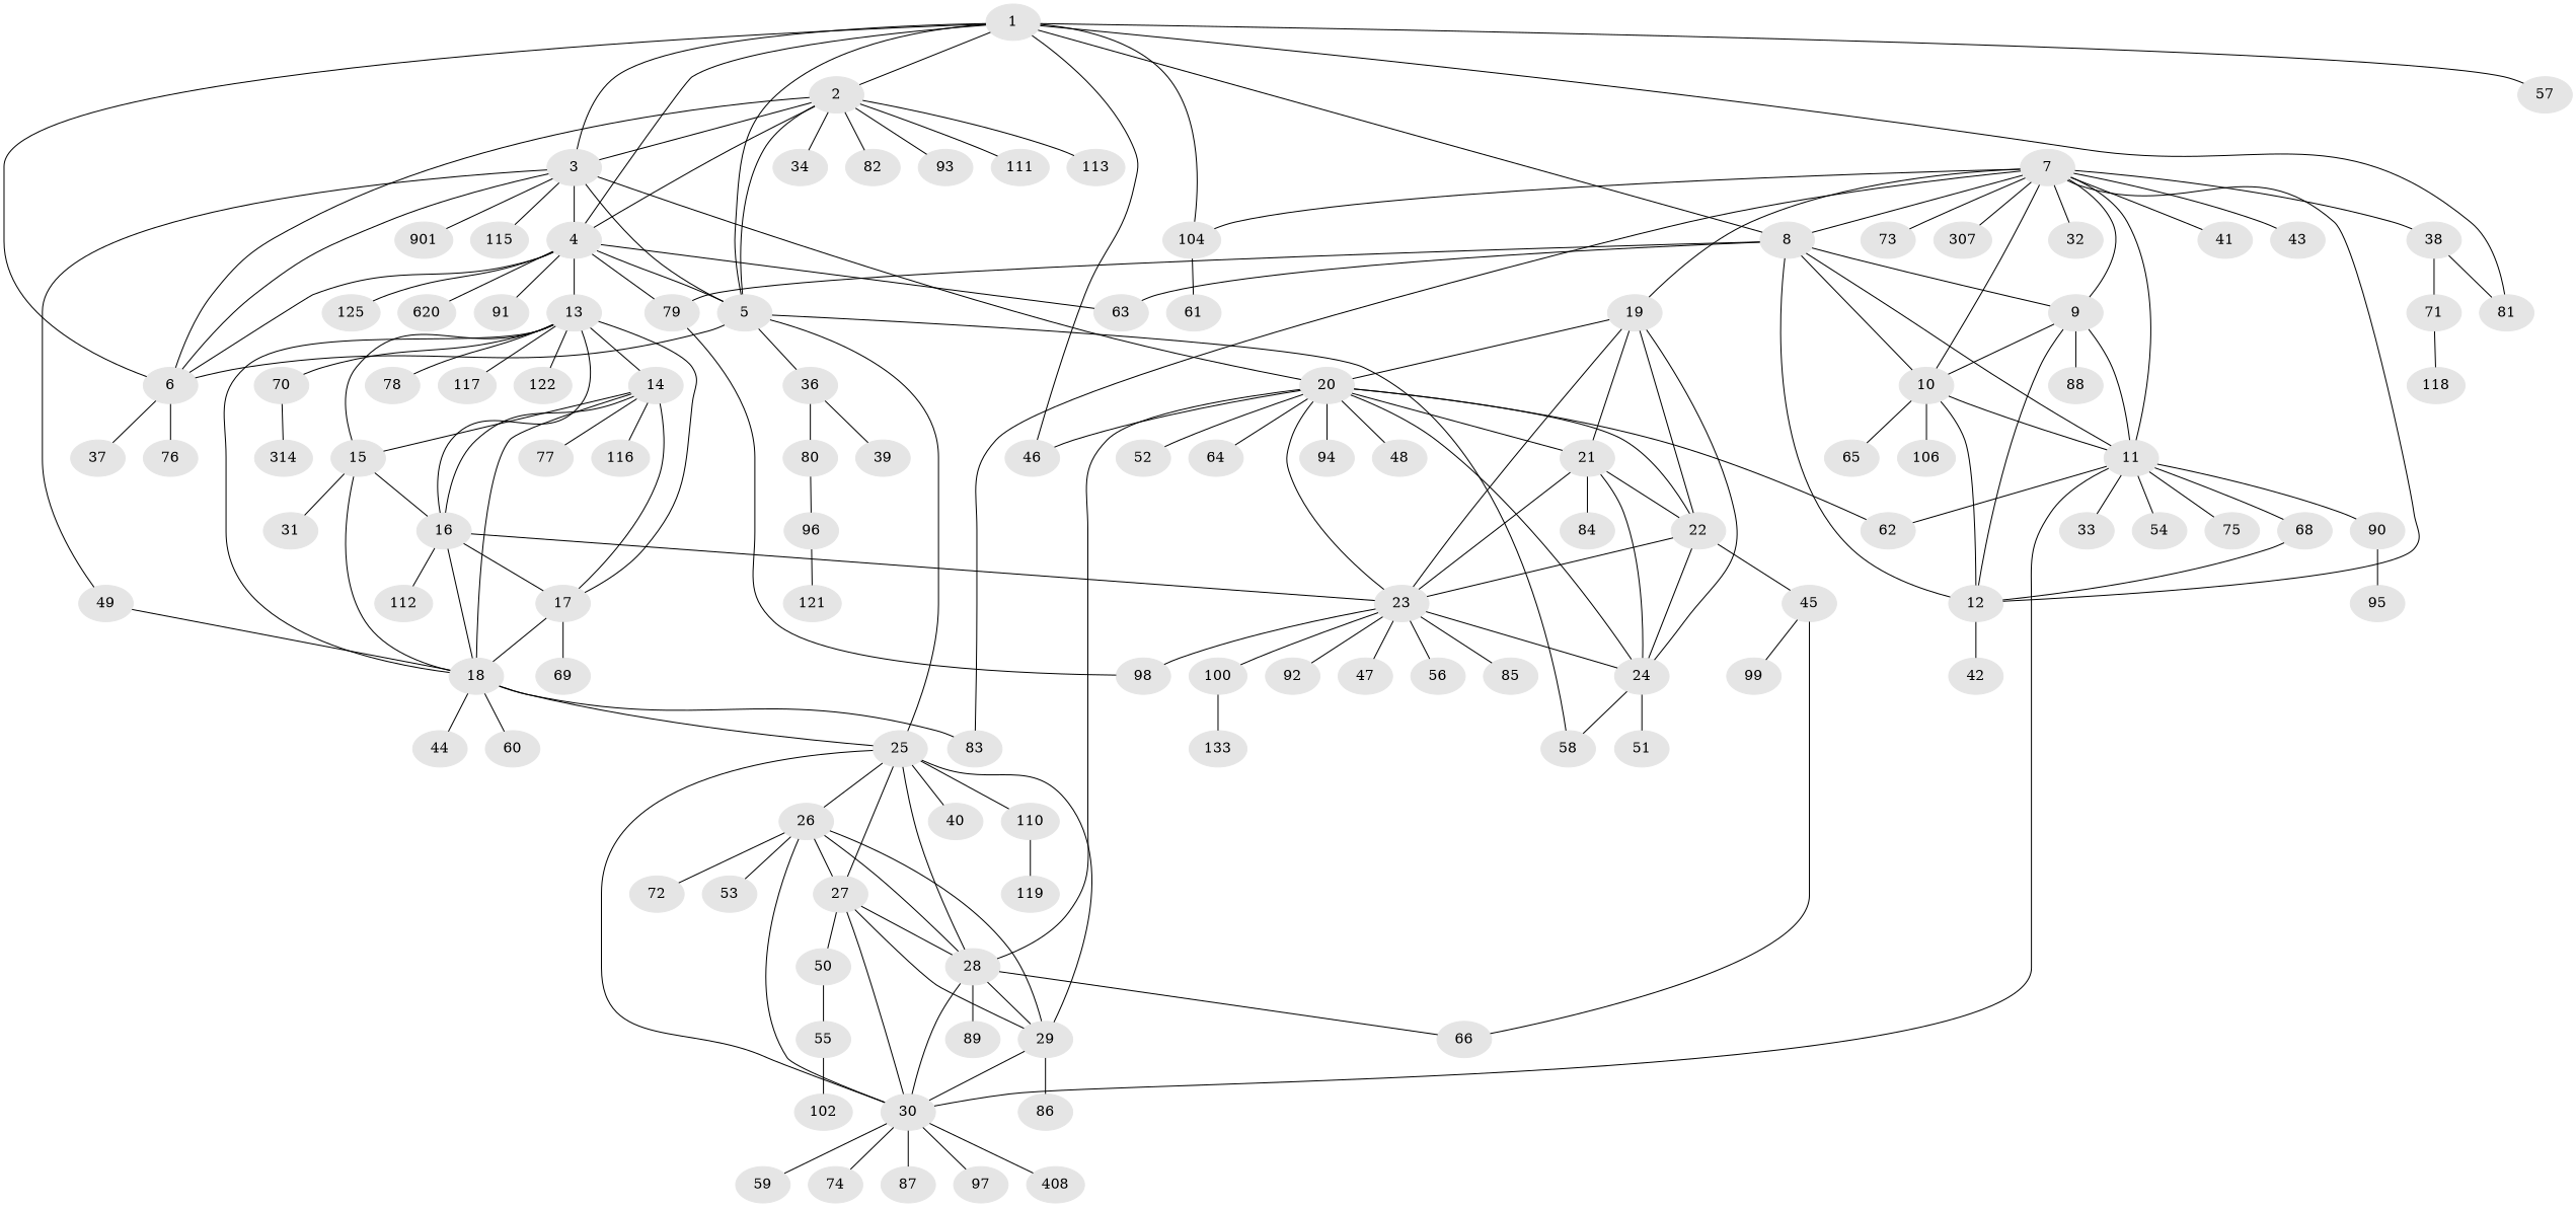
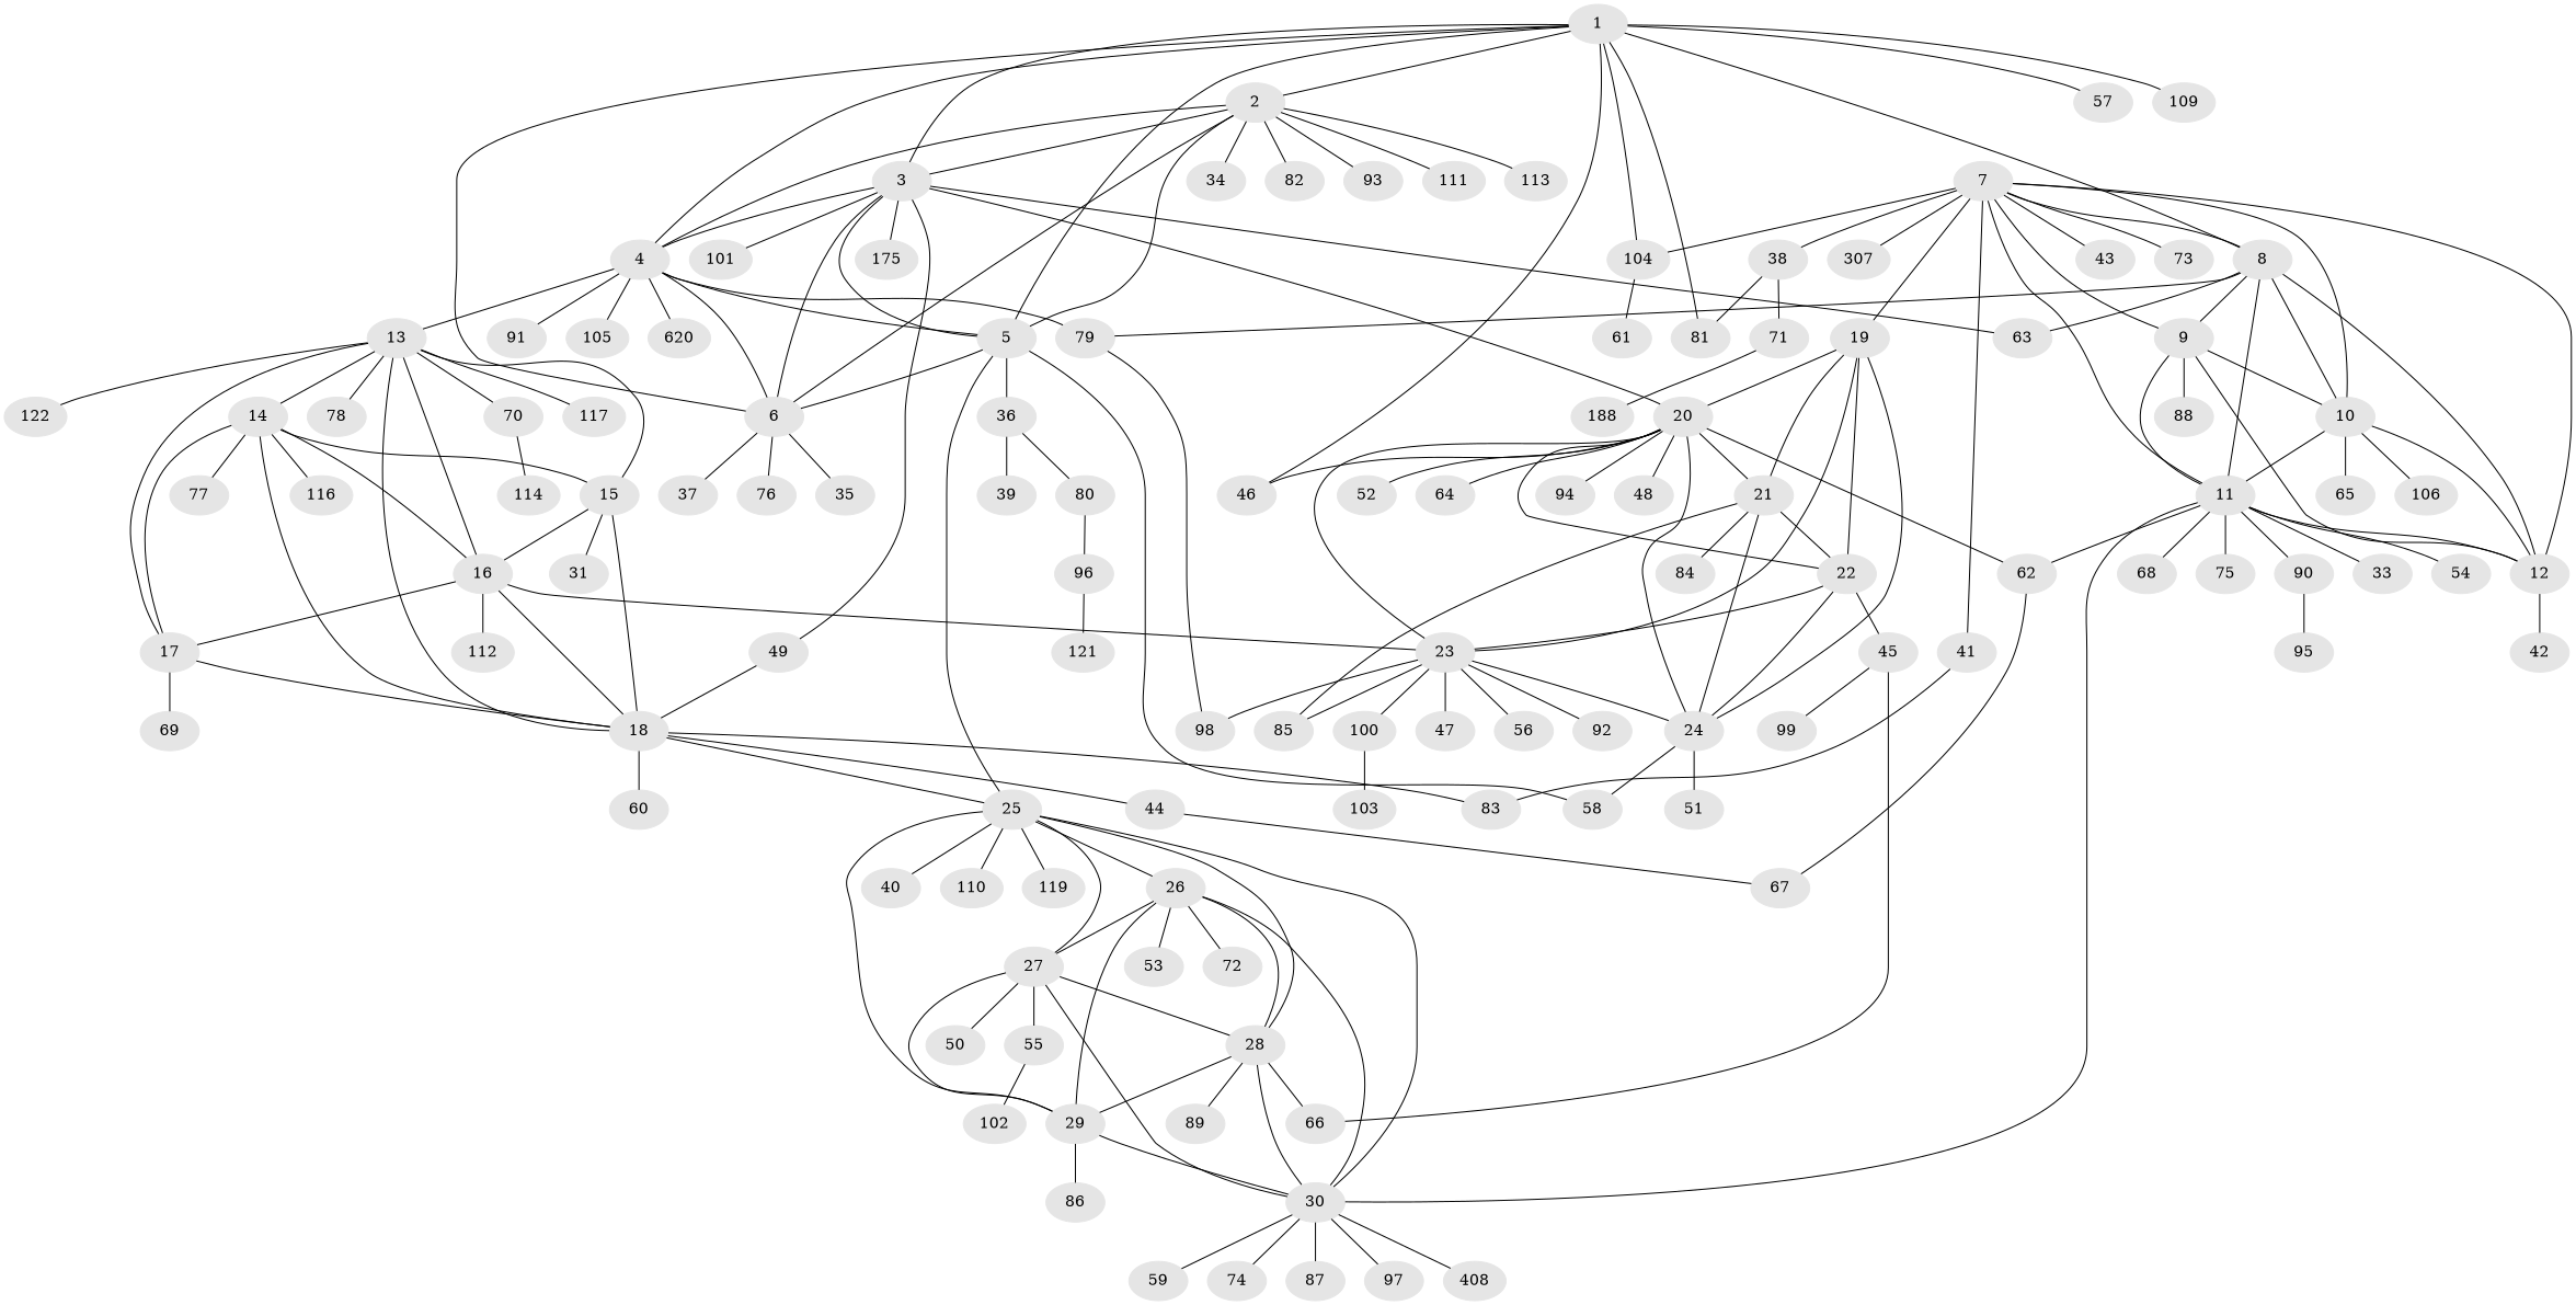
  graph {
    node [color=gray90 style=filled]
    1
    2
    3
    4
    5
    6
    8
    46
    57
    81
    104
+   109
    34
    82
    93
    111
    113
    20
    49
-   101 [label=901]
-   115
+   101
+   115 [label=175]
    13
    63
    79
    91
-   105 [label=125]
+   105
    n27 [label=620]
    25
    36
    58
+   35
    37
    76
    9
    10
    11
    12
    61
    62
    23
    21
    22
    24
    28
    48
    52
    64
    94
    18
    14
    15
    16
    17
    70
    78
    117
    122
    98
    30
    26
    27
    29
    40
    110
    119
    39
    80
    7
    19
-   32
    38
    41
    43
    73
    83
    n76 [label=307]
    88
    65
    106
    33
    54
    68
    75
    90
    42
    71
    44
    60
    59
    74
    87
    97
    n93 [label=408]
+   67
    95
    77
    116
    31
    112
    69
-   114 [label=314]
+   114
    47
    56
    85
    92
    100
    84
    45
    51
    66
    89
    99
-   103 [label=133]
+   103
    53
    72
    50
    55
    86
    102
    96
-   118
+   118 [label=188]
    121
    1 -- 2
    1 -- 3
    1 -- 4
    1 -- 5
    1 -- 6
    1 -- 8
    1 -- 46
    1 -- 57
    1 -- 81
    1 -- 104
+   1 -- 109
    2 -- 3
    2 -- 4
    2 -- 5
    2 -- 6
    2 -- 34
    2 -- 82
    2 -- 93
    2 -- 111
    2 -- 113
    3 -- 4
    3 -- 5
    3 -- 6
    3 -- 20
    3 -- 49
    3 -- 101
    3 -- 115
    4 -- 5
    4 -- 6
    4 -- 13
-   4 -- 63
+   3 -- 63
    4 -- 79
    4 -- 91
    4 -- 105
    4 -- n27
    5 -- 6
    5 -- 25
    5 -- 36
    5 -- 58
+   6 -- 35
    6 -- 37
    6 -- 76
    8 -- 63
    8 -- 79
    8 -- 9
    8 -- 10
    8 -- 11
    8 -- 12
    104 -- 61
    20 -- 46
    20 -- 62
    20 -- 23
    20 -- 21
    20 -- 22
    20 -- 24
-   20 -- 28
    20 -- 48
    20 -- 52
    20 -- 64
    20 -- 94
    49 -- 18
    13 -- 18
    13 -- 14
    13 -- 15
    13 -- 16
    13 -- 17
    13 -- 70
    13 -- 78
    13 -- 117
    13 -- 122
    79 -- 98
    25 -- 28
    25 -- 30
    25 -- 26
    25 -- 27
    25 -- 29
    25 -- 40
    25 -- 110
-   110 -- 119
+   25 -- 119
    36 -- 39
    36 -- 80
    9 -- 10
    9 -- 11
    9 -- 12
    9 -- 88
    10 -- 11
    10 -- 12
    10 -- 65
    10 -- 106
-   68 -- 12
+   11 -- 12
    11 -- 62
    11 -- 30
    11 -- 33
    11 -- 54
    11 -- 68
    11 -- 75
    11 -- 90
    12 -- 42
+   62 -- 67
    23 -- 24
    23 -- 98
    23 -- 47
    23 -- 56
    23 -- 85
    23 -- 92
    23 -- 100
-   21 -- 23
+   21 -- 85
    21 -- 22
    21 -- 24
    21 -- 84
    22 -- 23
    22 -- 24
    22 -- 45
    24 -- 58
    24 -- 51
    28 -- 30
    28 -- 29
    28 -- 66
    28 -- 89
    18 -- 25
    18 -- 83
    18 -- 44
    18 -- 60
    14 -- 18
    14 -- 15
    14 -- 16
    14 -- 17
    14 -- 77
    14 -- 116
    15 -- 18
    15 -- 16
    15 -- 31
    16 -- 23
    16 -- 18
    16 -- 17
    16 -- 112
    17 -- 18
    17 -- 69
    70 -- 114
    30 -- 59
    30 -- 74
    30 -- 87
    30 -- 97
    30 -- n93
    26 -- 28
    26 -- 30
    26 -- 27
    26 -- 29
    26 -- 53
    26 -- 72
    27 -- 28
    27 -- 30
    27 -- 29
    27 -- 50
-   50 -- 55
+   27 -- 55
    29 -- 30
    29 -- 86
    80 -- 96
    7 -- 8
    7 -- 104
    7 -- 9
    7 -- 10
    7 -- 11
    7 -- 12
    7 -- 19
-   7 -- 32
    7 -- 38
    7 -- 41
    7 -- 43
    7 -- 73
-   7 -- 83
+   41 -- 83
    7 -- n76
    19 -- 20
    19 -- 23
    19 -- 21
    19 -- 22
    19 -- 24
    38 -- 81
    38 -- 71
    90 -- 95
    71 -- 118
+   44 -- 67
    100 -- 103
    45 -- 66
    45 -- 99
    55 -- 102
    96 -- 121
  }
